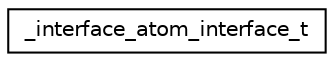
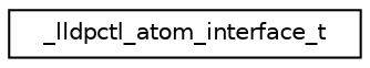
  digraph {
    rankdir=LR
-   n1 [color=black fillcolor=white fontname=Helvetica fontsize=10 height=0.2 label=_interface_atom_interface_t shape=record style=filled width=0.4]
+   n1 [color=black fillcolor=white fontname=Helvetica fontsize=10 height=0.2 label=_lldpctl_atom_interface_t shape=record style=filled width=0.4]
  }
